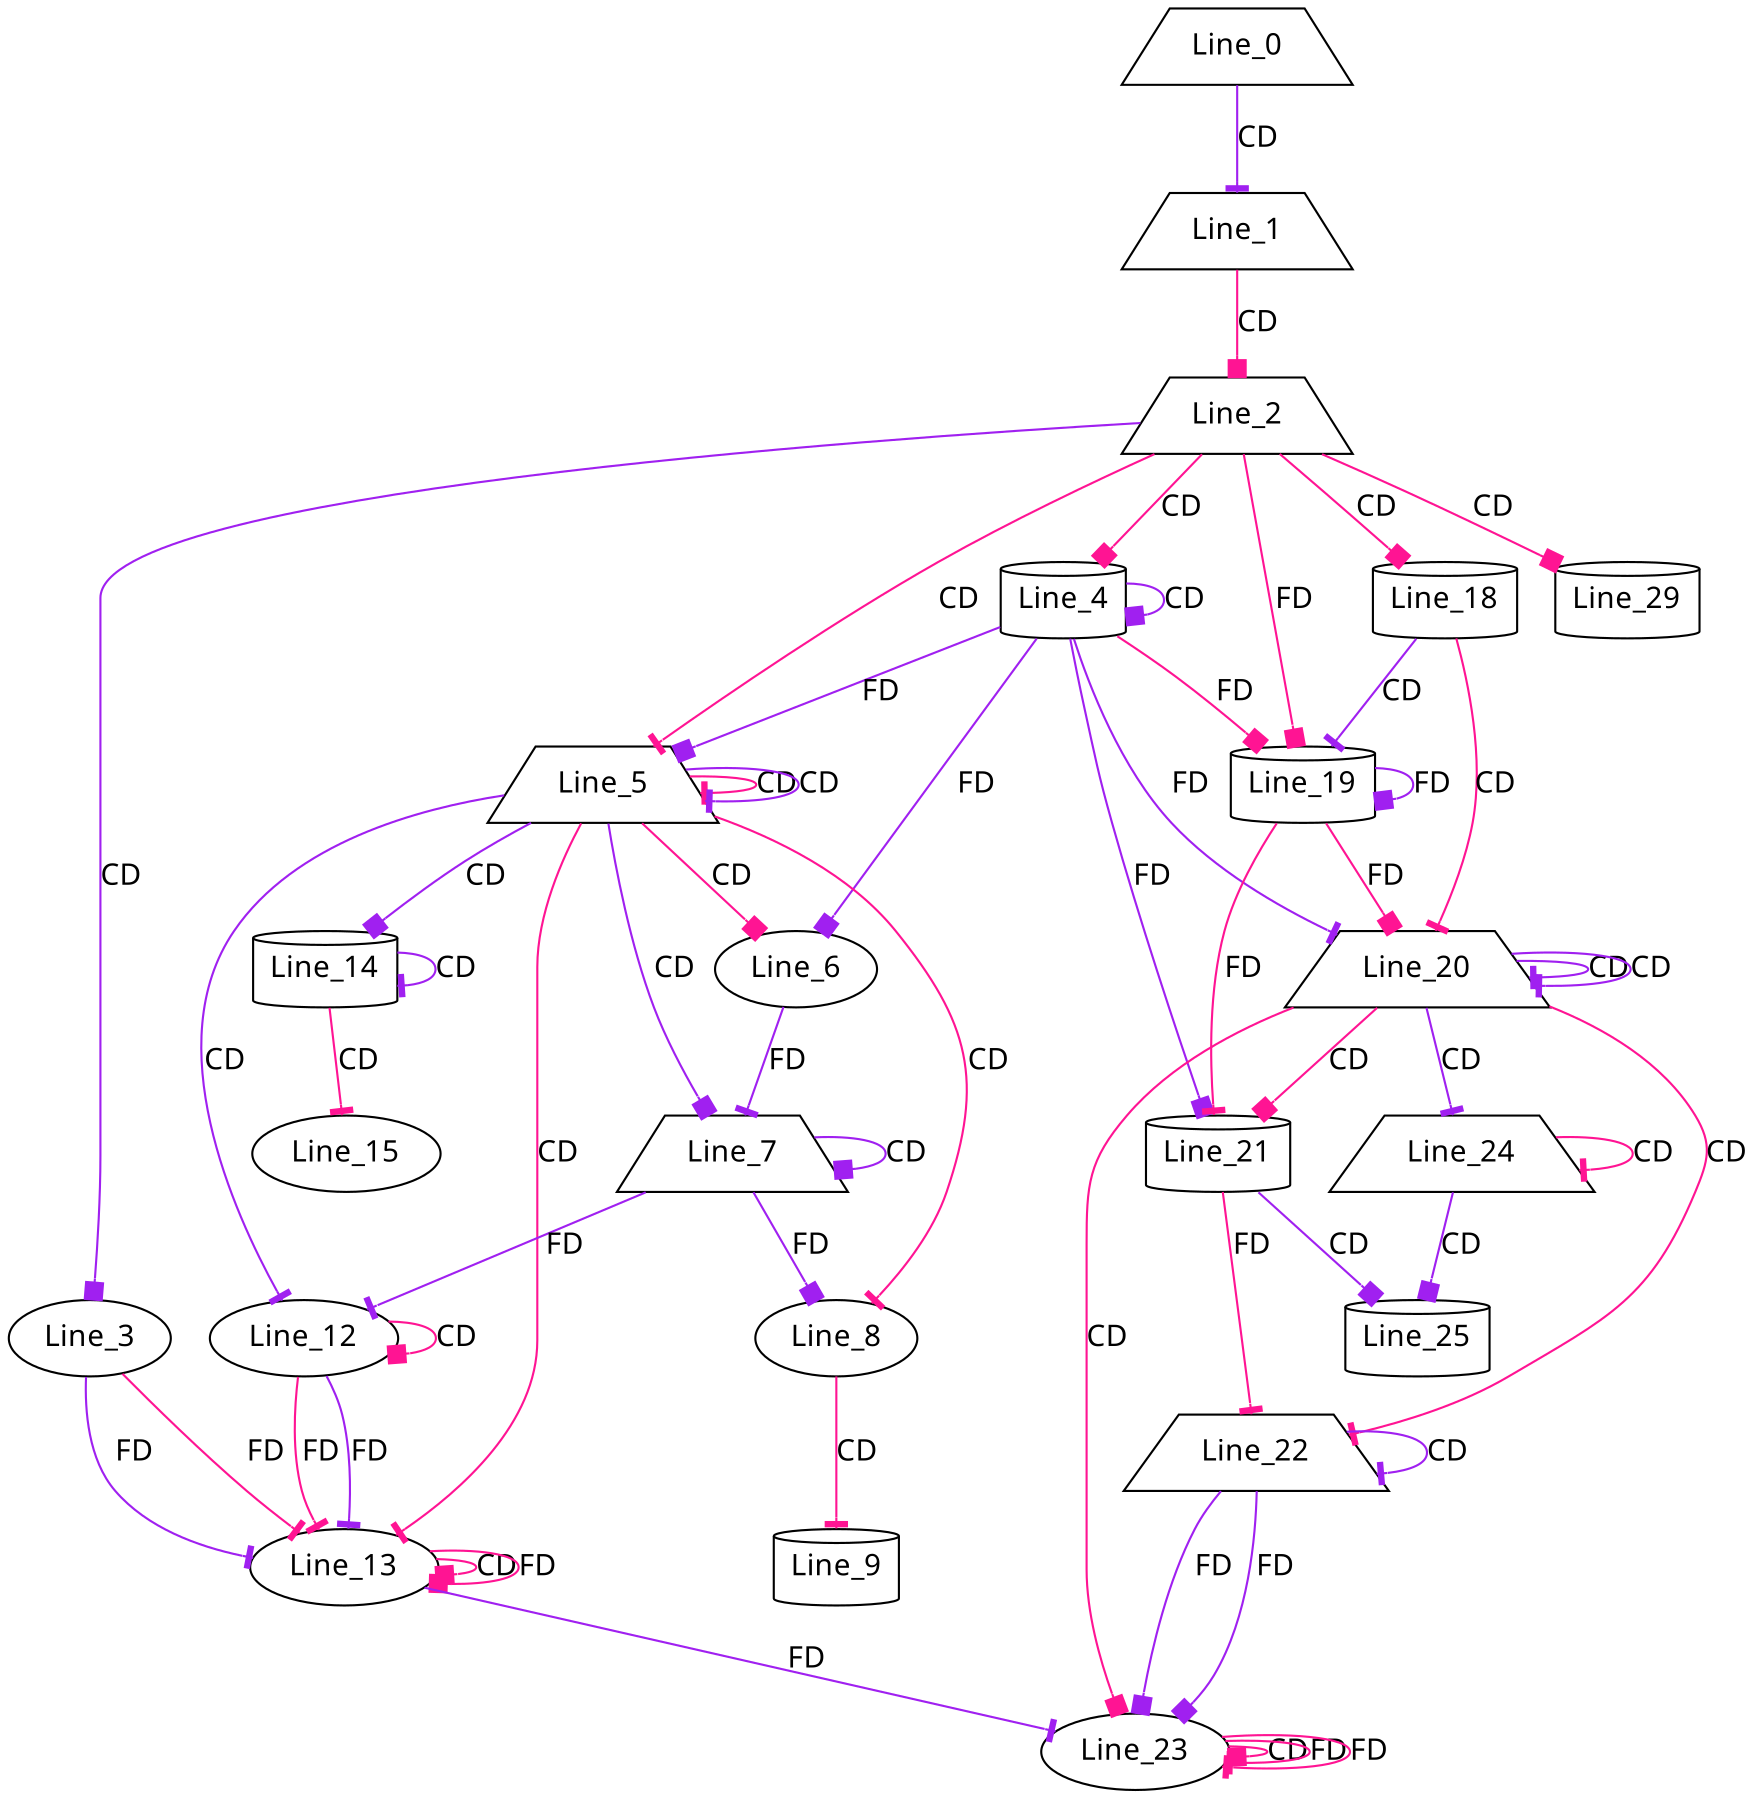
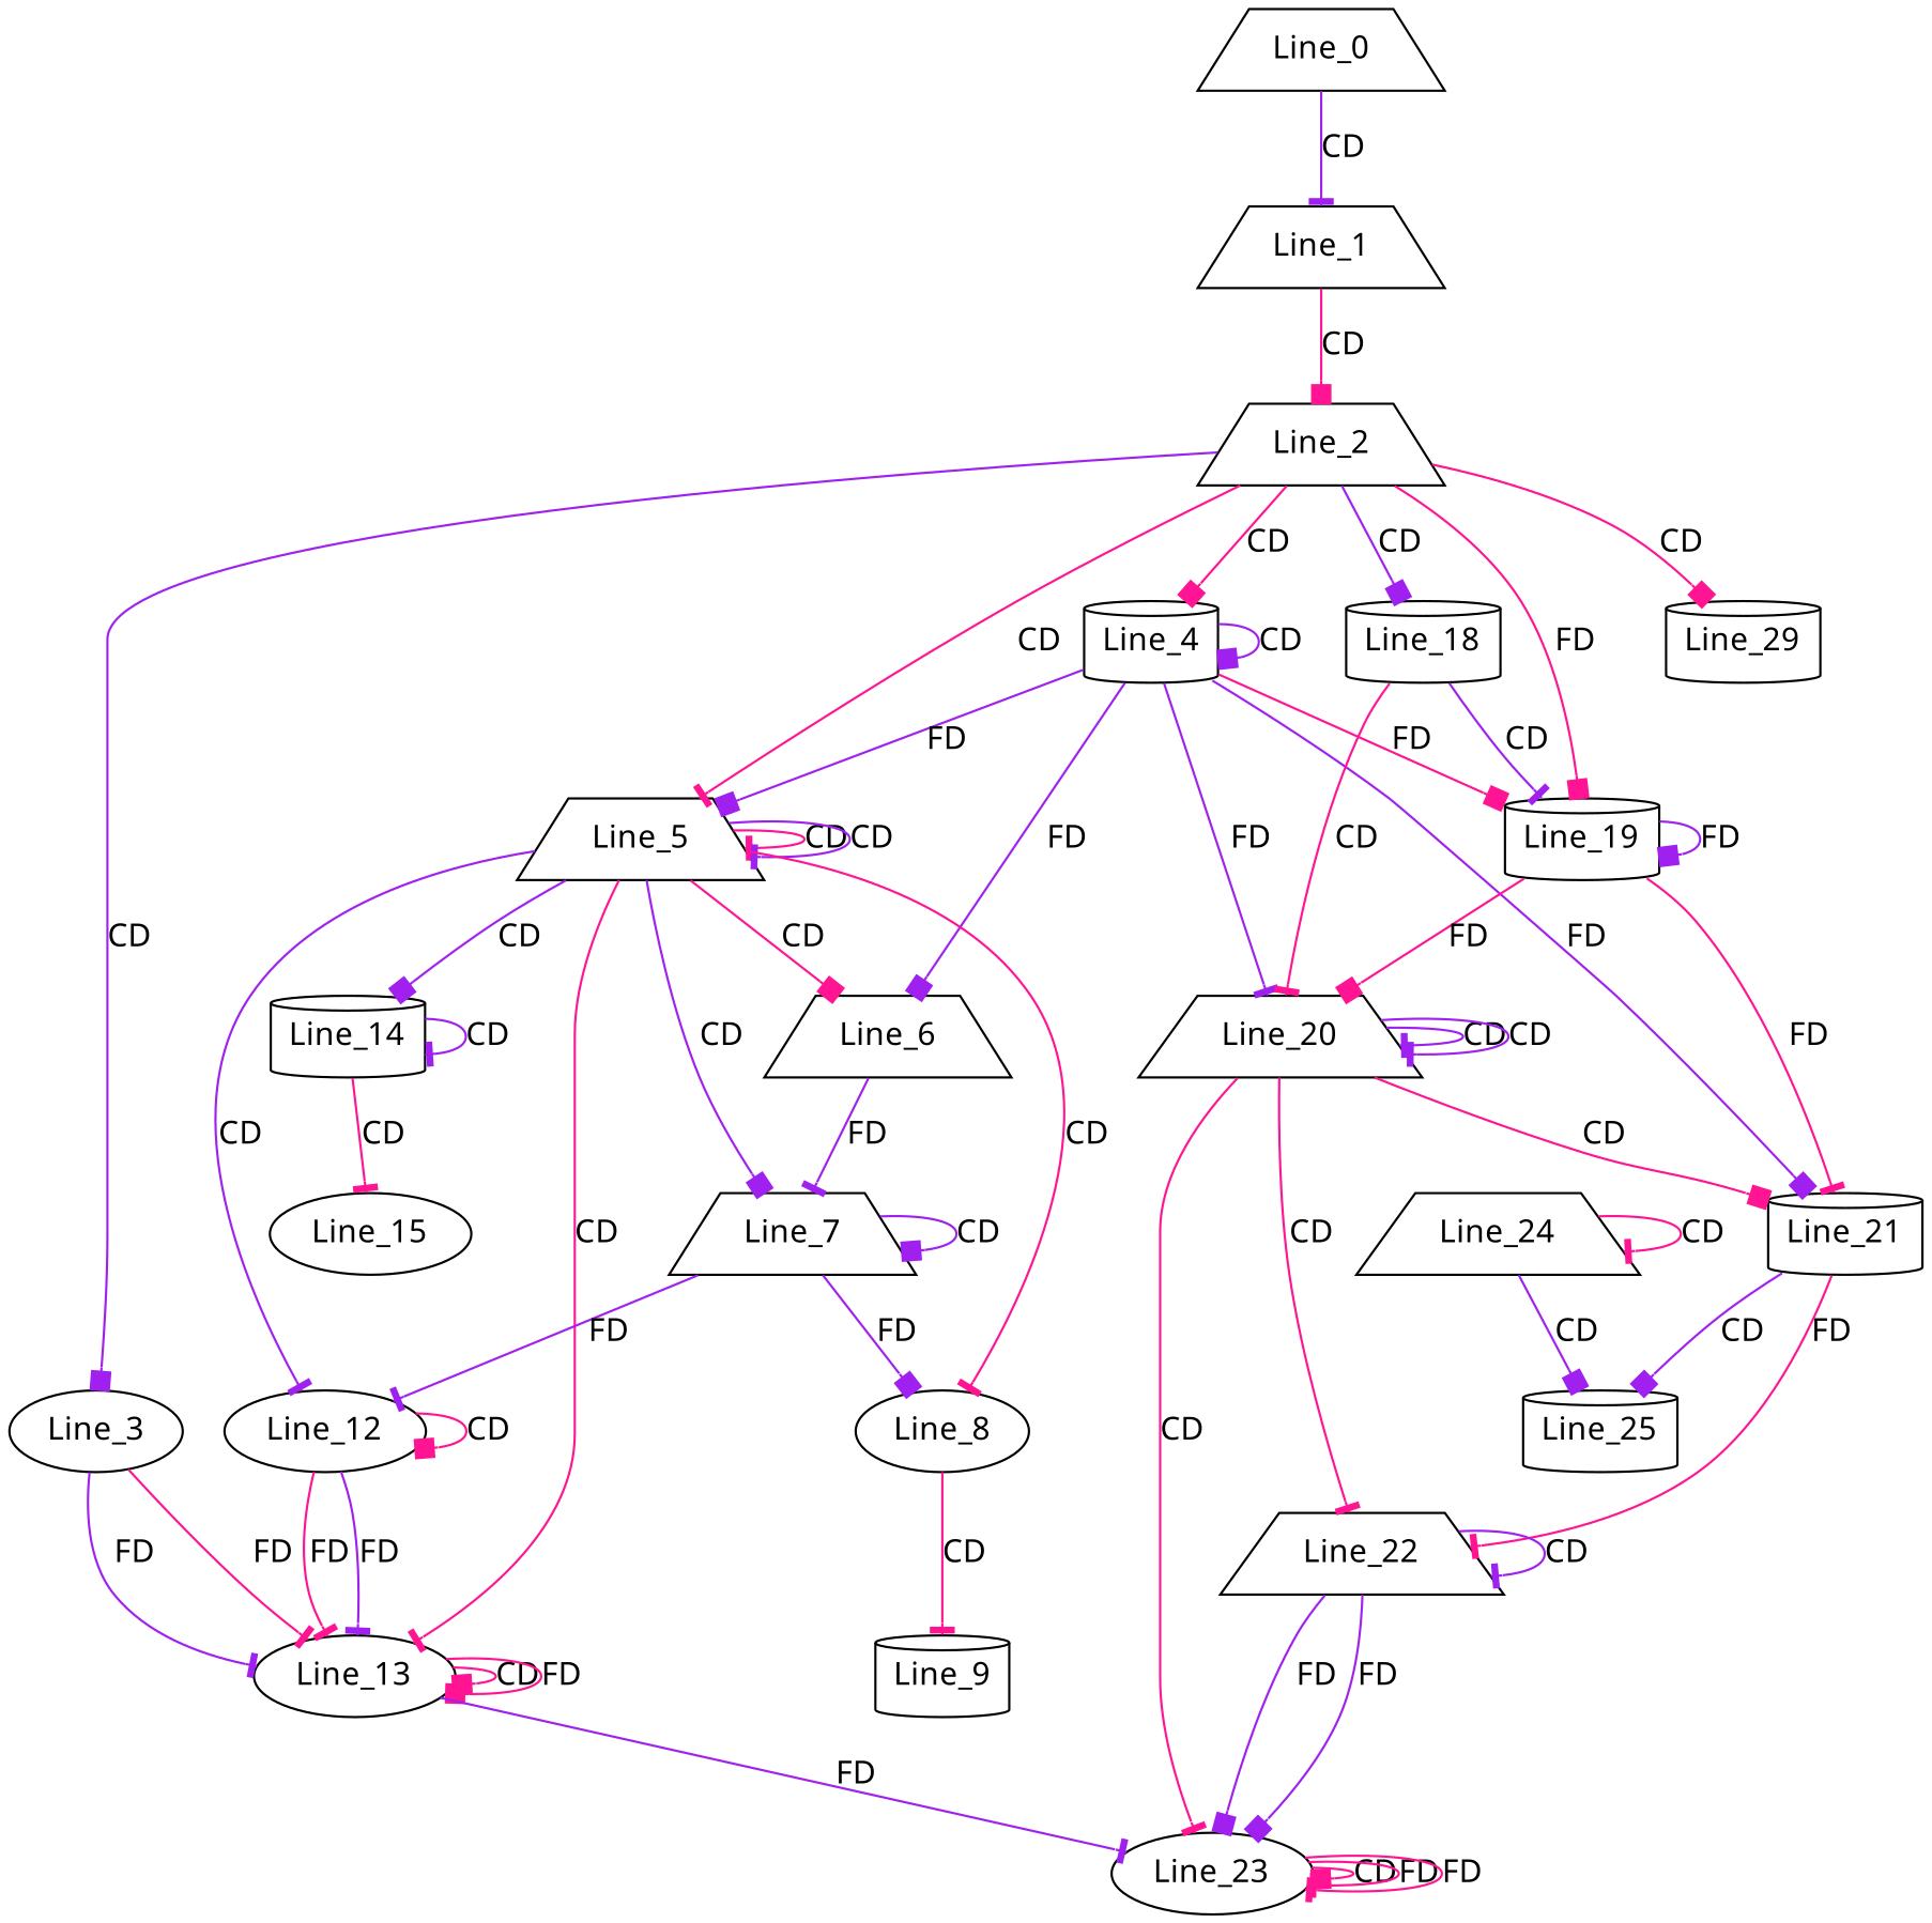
  digraph {
    fontname="Noto Sans"
    node [fontname="Noto Sans" shape=trapezium]
    edge [arrowhead=tee color=purple fontname="Noto Sans"]
    Line_0
    Line_1
    Line_2
    Line_3 [shape=ellipse]
    Line_4 [shape=cylinder]
    Line_5
    Line_18 [shape=cylinder]
    Line_19 [shape=cylinder]
    Line_29 [shape=cylinder]
    Line_13 [shape=ellipse]
-   Line_6 [shape=ellipse]
+   Line_6
    Line_20
    Line_21 [shape=cylinder]
    Line_7
    Line_8 [shape=ellipse]
    Line_12 [shape=ellipse]
    Line_14 [shape=cylinder]
    Line_23 [shape=ellipse]
    Line_22
    Line_24
    Line_25 [shape=cylinder]
    Line_9 [shape=cylinder]
    Line_15 [shape=ellipse]
    Line_0 -> Line_1 [label=CD]
    Line_1 -> Line_2 [arrowhead=box color=deeppink label=CD]
    Line_2 -> Line_3 [arrowhead=box label=CD]
    Line_2 -> Line_4 [arrowhead=box color=deeppink label=CD]
    Line_2 -> Line_5 [color=deeppink label=CD]
-   Line_2 -> Line_18 [arrowhead=box color=deeppink label=CD]
+   Line_2 -> Line_18 [arrowhead=box label=CD]
    Line_2 -> Line_19 [arrowhead=box color=deeppink label=FD]
    Line_2 -> Line_29 [arrowhead=box color=deeppink label=CD]
    Line_3 -> Line_13 [label=FD]
    Line_3 -> Line_13 [color=deeppink label=FD]
    Line_4 -> Line_4 [arrowhead=box label=CD]
    Line_4 -> Line_5 [arrowhead=box label=FD]
    Line_4 -> Line_19 [arrowhead=box color=deeppink label=FD]
    Line_4 -> Line_6 [arrowhead=box label=FD]
    Line_4 -> Line_20 [label=FD]
    Line_4 -> Line_21 [arrowhead=box label=FD]
    Line_5 -> Line_5 [color=deeppink label=CD]
    Line_5 -> Line_5 [label=CD]
    Line_5 -> Line_13 [color=deeppink label=CD]
    Line_5 -> Line_6 [arrowhead=box color=deeppink label=CD]
    Line_5 -> Line_7 [arrowhead=box label=CD]
    Line_5 -> Line_8 [color=deeppink label=CD]
    Line_5 -> Line_12 [label=CD]
    Line_5 -> Line_14 [arrowhead=box label=CD]
    Line_18 -> Line_19 [label=CD]
    Line_18 -> Line_20 [color=deeppink label=CD]
    Line_19 -> Line_19 [arrowhead=box label=FD]
    Line_19 -> Line_20 [arrowhead=box color=deeppink label=FD]
    Line_19 -> Line_21 [color=deeppink label=FD]
    Line_13 -> Line_13 [arrowhead=box color=deeppink label=CD]
    Line_13 -> Line_13 [arrowhead=box color=deeppink label=FD]
    Line_13 -> Line_23 [label=FD]
    Line_6 -> Line_7 [label=FD]
    Line_20 -> Line_20 [label=CD]
    Line_20 -> Line_20 [label=CD]
    Line_20 -> Line_21 [arrowhead=box color=deeppink label=CD]
-   Line_20 -> Line_23 [arrowhead=box color=deeppink label=CD]
+   Line_20 -> Line_23 [color=deeppink label=CD]
    Line_20 -> Line_22 [color=deeppink label=CD]
-   Line_20 -> Line_24 [label=CD]
    Line_21 -> Line_22 [color=deeppink label=FD]
    Line_21 -> Line_25 [arrowhead=box label=CD]
    Line_7 -> Line_7 [arrowhead=box label=CD]
    Line_7 -> Line_8 [arrowhead=box label=FD]
    Line_7 -> Line_12 [label=FD]
    Line_8 -> Line_9 [color=deeppink label=CD]
    Line_12 -> Line_13 [color=deeppink label=FD]
    Line_12 -> Line_13 [label=FD]
    Line_12 -> Line_12 [arrowhead=box color=deeppink label=CD]
    Line_14 -> Line_14 [label=CD]
    Line_14 -> Line_15 [color=deeppink label=CD]
    Line_23 -> Line_23 [arrowhead=box color=deeppink label=CD]
    Line_23 -> Line_23 [color=deeppink label=FD]
    Line_23 -> Line_23 [color=deeppink label=FD]
    Line_22 -> Line_23 [arrowhead=box label=FD]
    Line_22 -> Line_23 [arrowhead=box label=FD]
    Line_22 -> Line_22 [label=CD]
    Line_24 -> Line_24 [color=deeppink label=CD]
    Line_24 -> Line_25 [arrowhead=box label=CD]
  }
